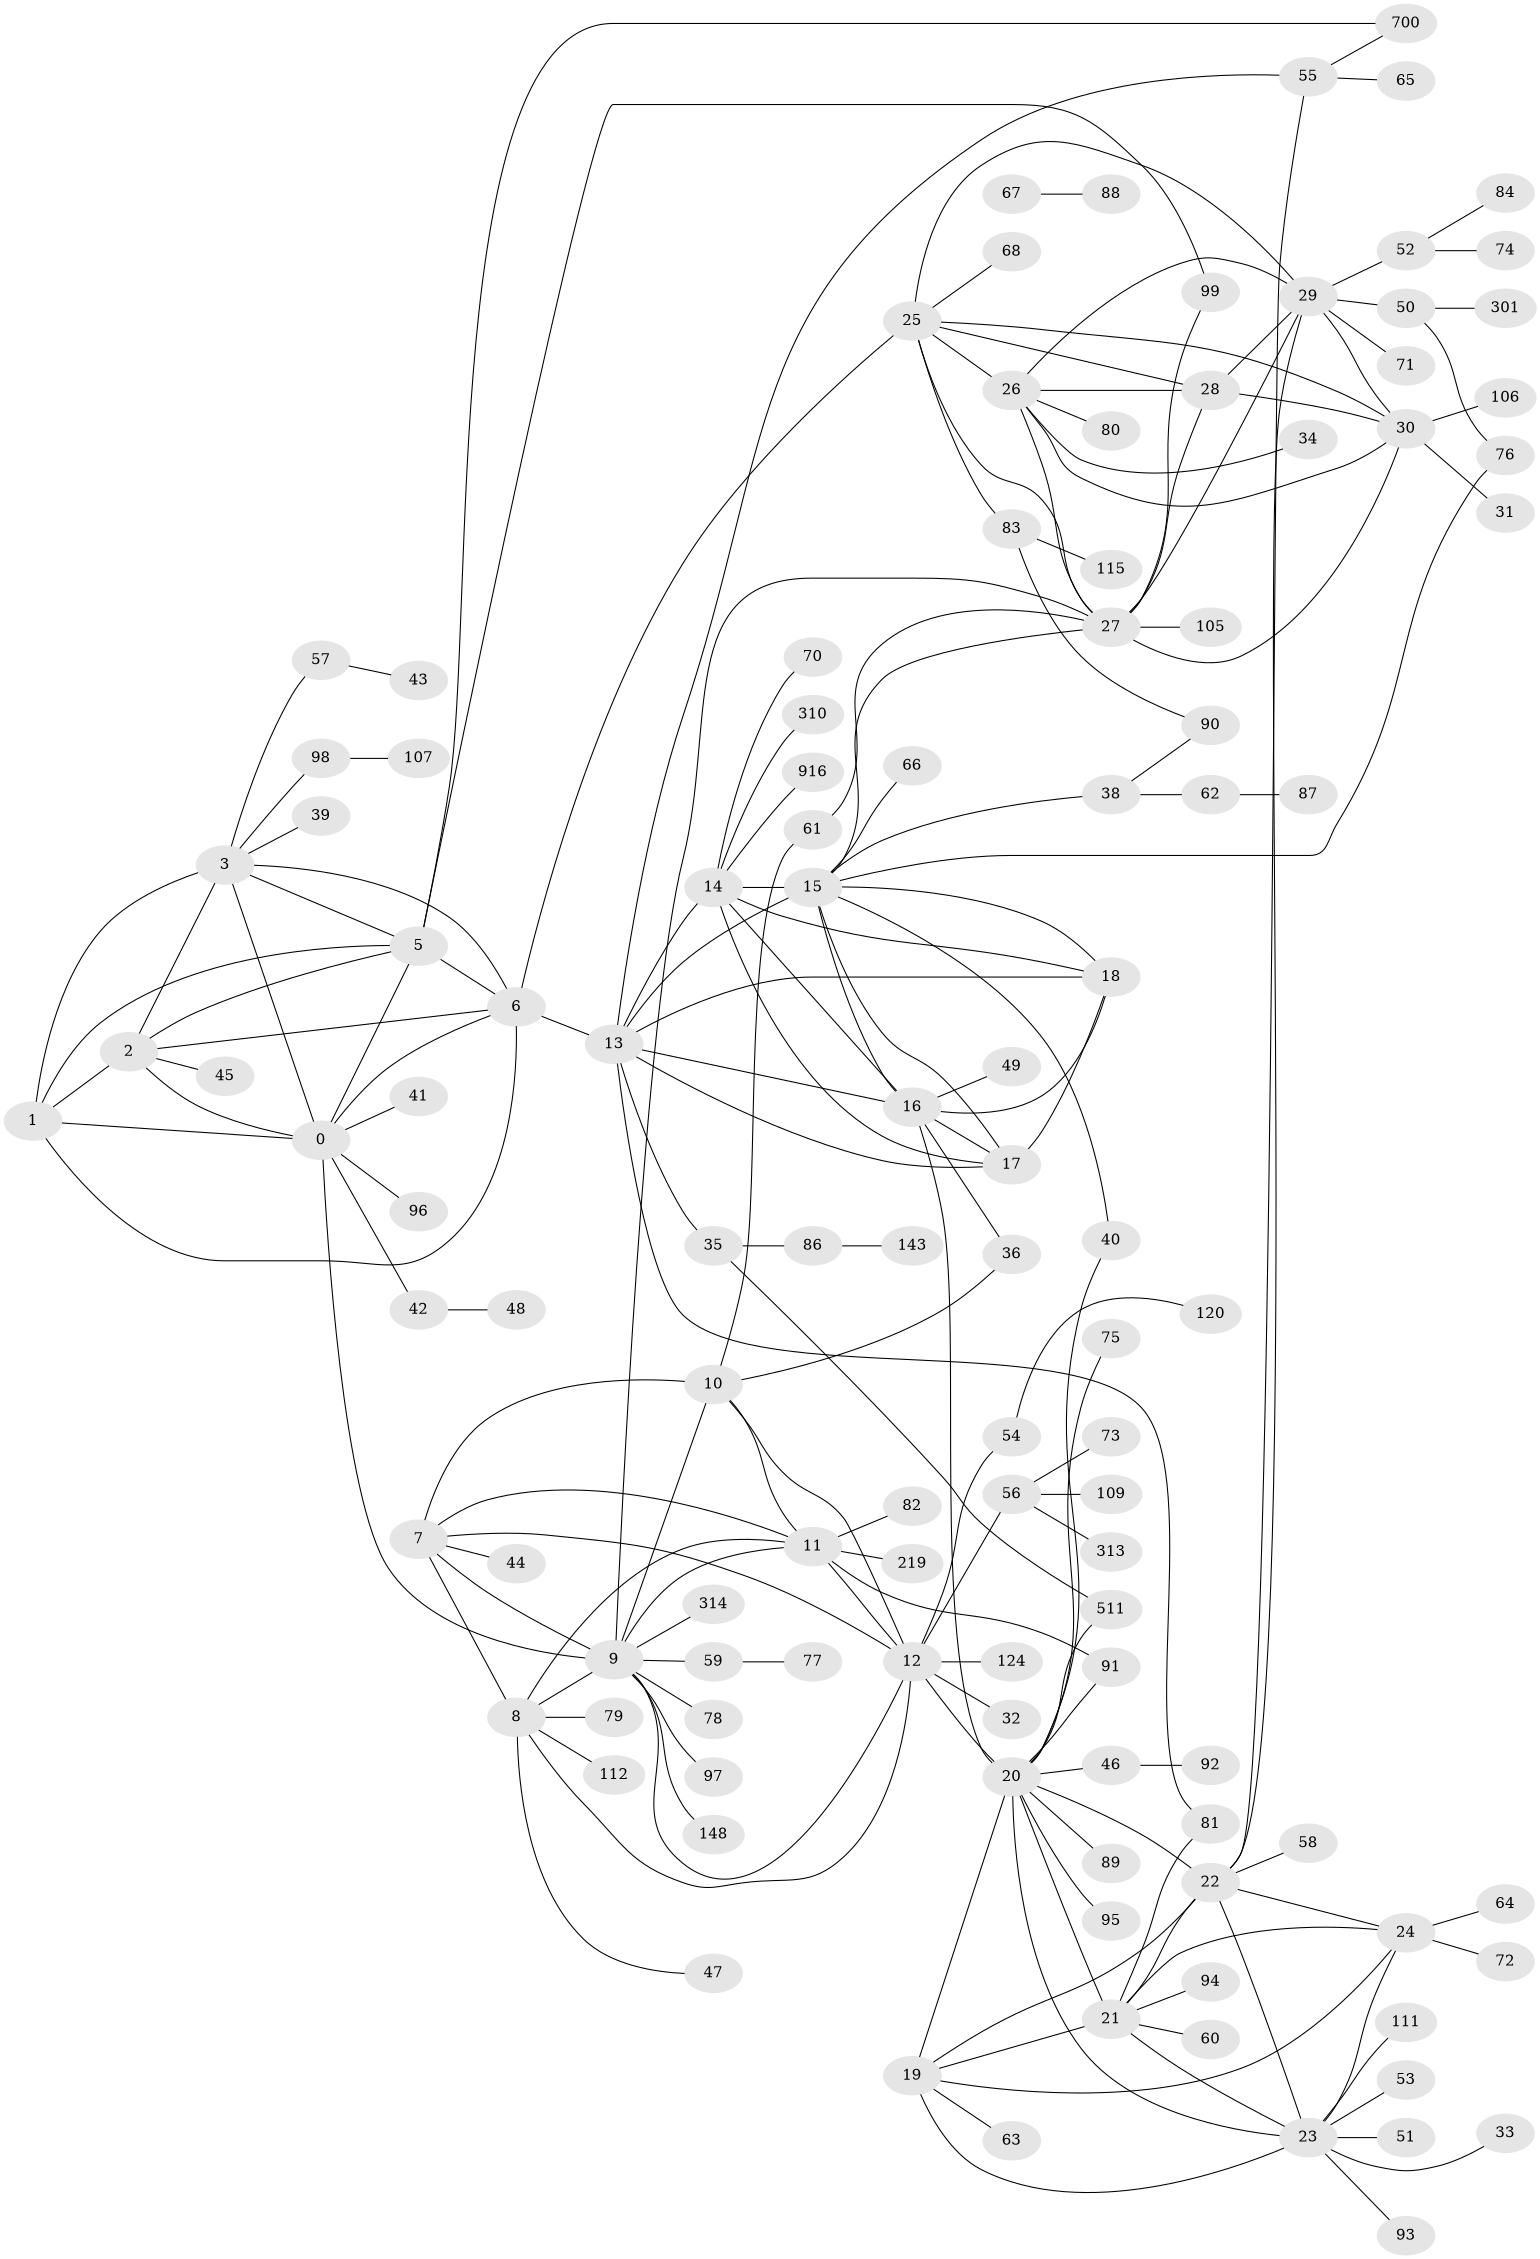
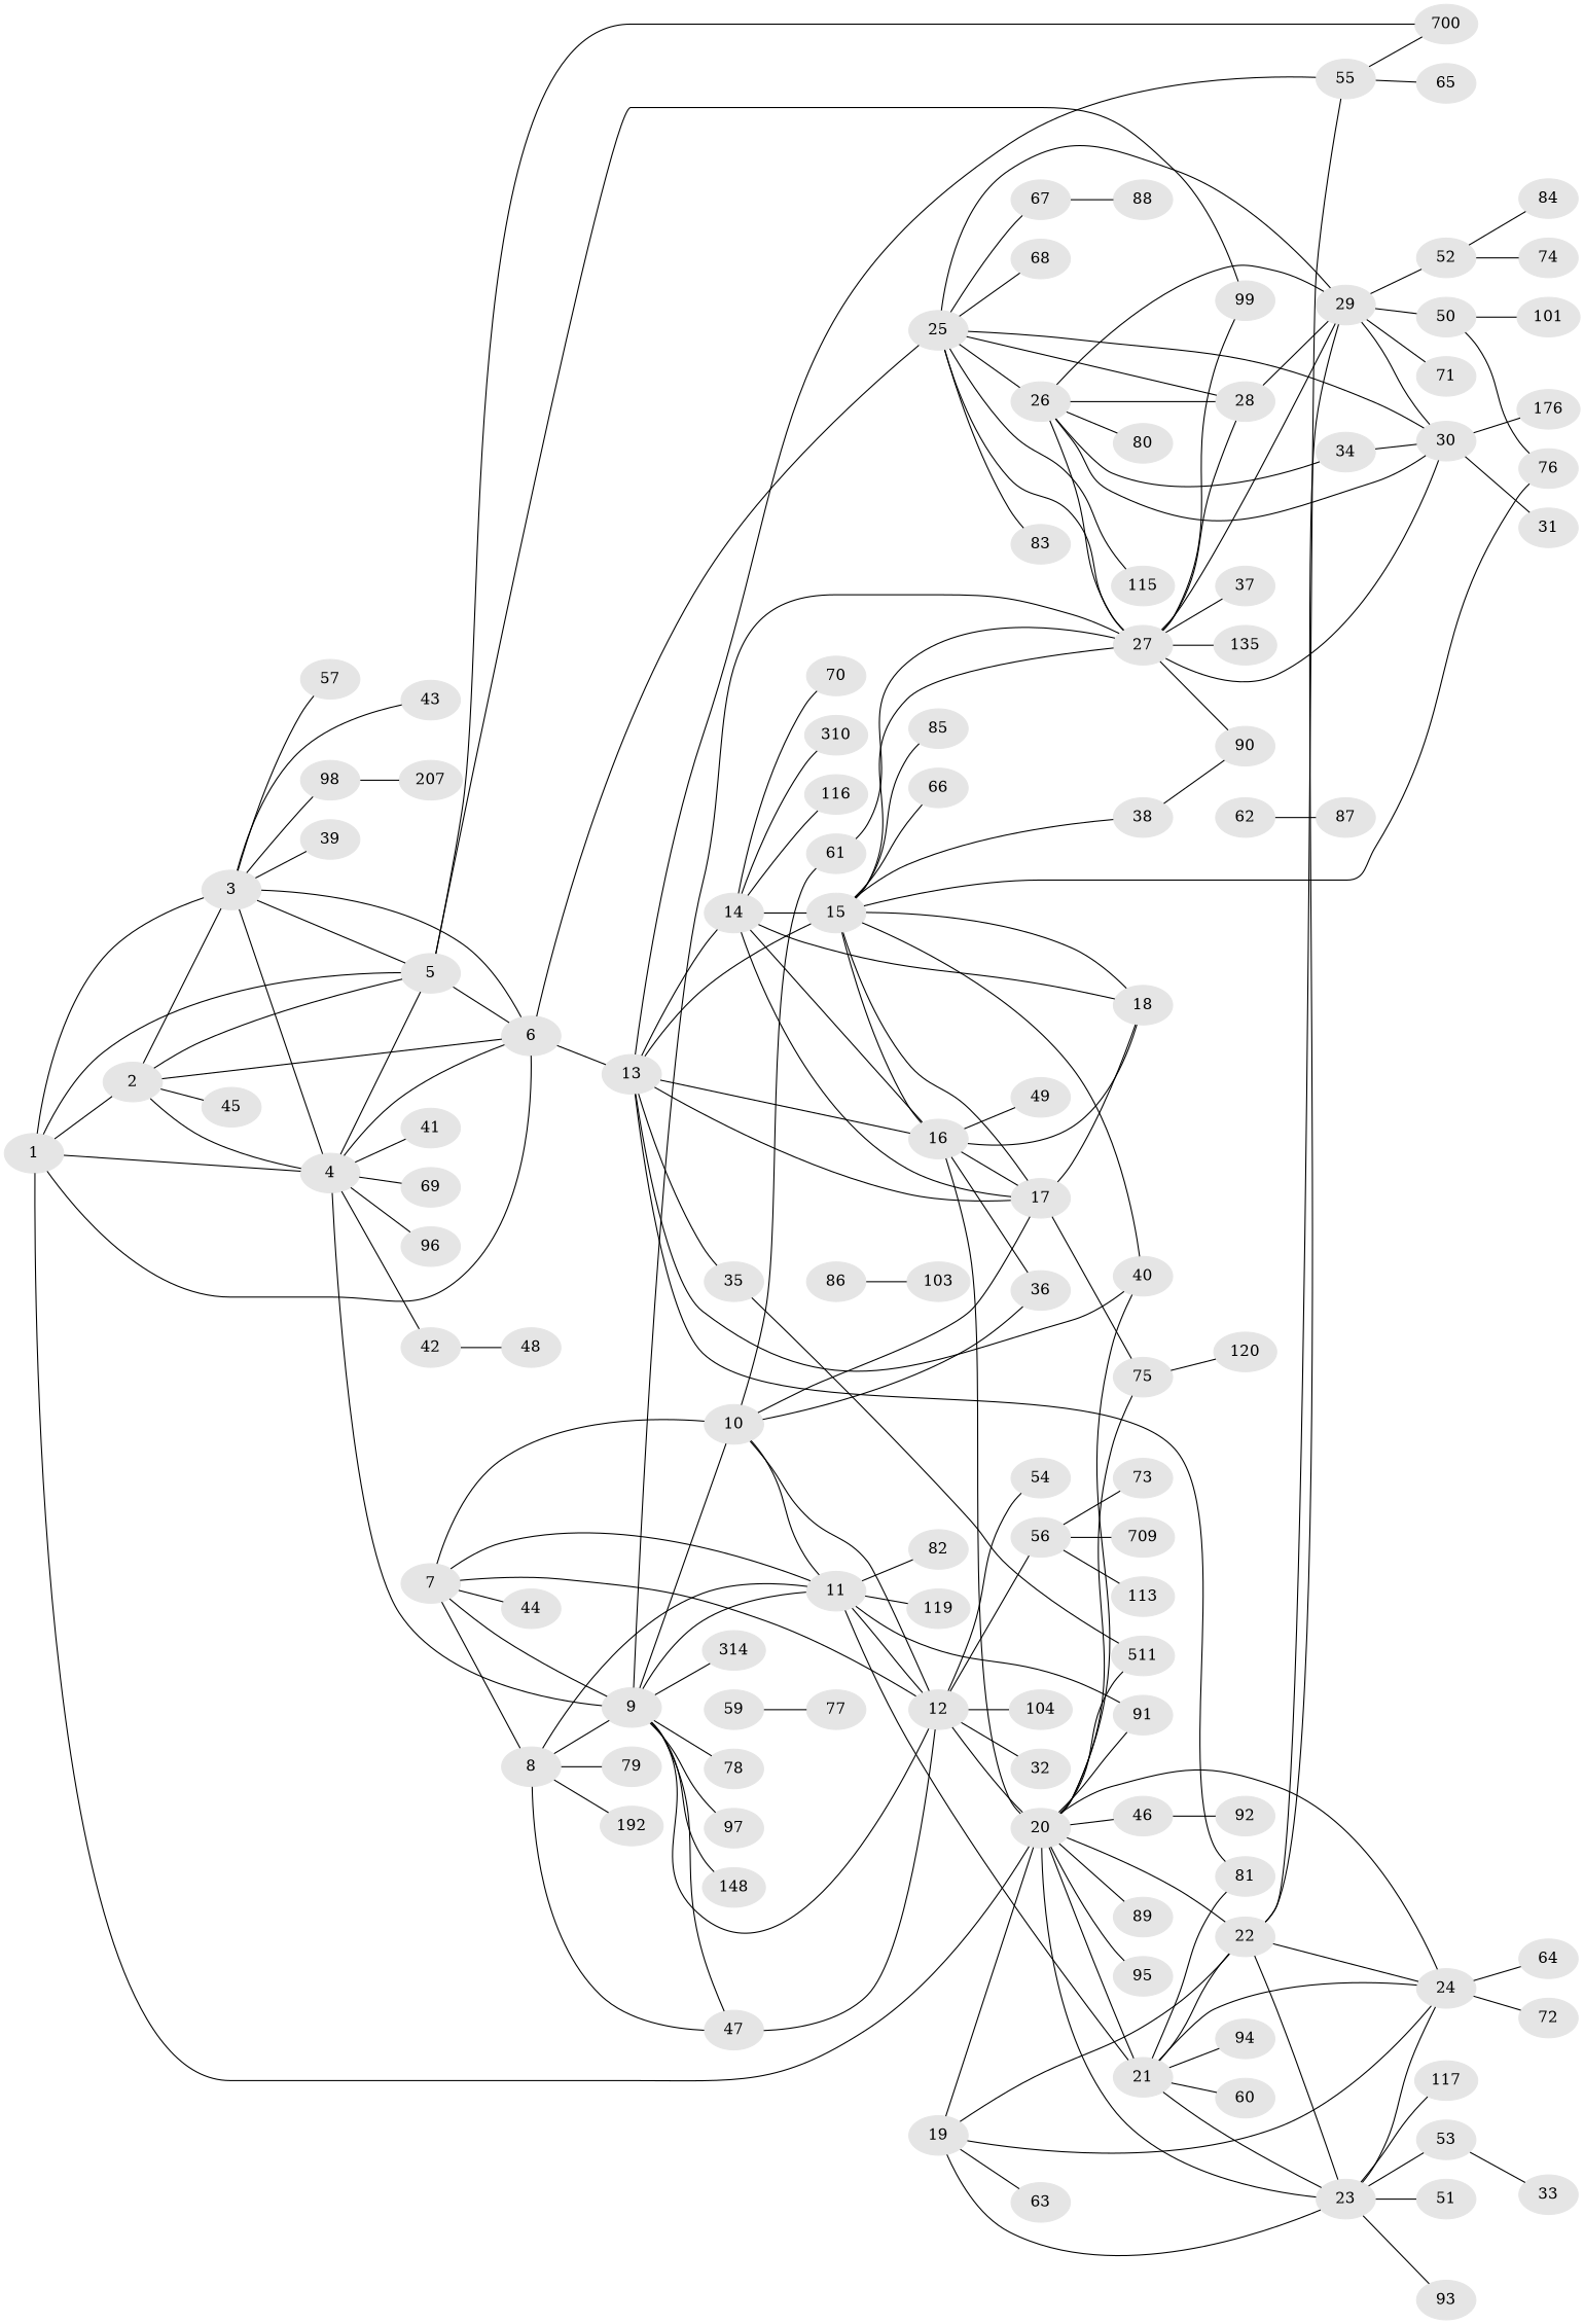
  graph {
    rankdir=LR
    node [color=gray90 style=filled]
    1
    2
    3
-   4 [label=0]
+   4
    5
    6
    20
    45
    57
    39
    43
    98
    9
    41
    42
+   69
    96
    99
    n19 [label=700]
    13
    25
    91
    40
    75
    21
    22
    23
    24
    46
    89
    95
    n32 [label=511]
-   107
+   107 [label=207]
    10
    11
    12
    27
    59
    78
    97
    n41 [label=148]
    n42 [label=314]
    48
    17
    14
    15
    16
    18
    35
    55
    81
    29
    26
    28
    30
    67
    68
    83
    115
    7
    8
    44
    47
    79
-   112
+   112 [label=192]
    36
    61
    82
-   119 [label=219]
+   119
    32
    54
    56
-   104 [label=124]
+   104
+   37
    90
-   105
+   105 [label=135]
    77
    120
    73
-   109
-   113 [label=313]
+   109 [label=709]
+   113
    70
    n83 [label=310]
-   116 [label=916]
+   116
    38
    66
    76
+   85
    49
    86
    65
    62
    19
    63
    60
    94
-   58
    33
    51
    53
    93
-   117 [label=111]
+   117
    64
    72
    92
    50
    52
    71
    34
    80
    31
-   106
+   106 [label=176]
    88
-   101 [label=301]
+   101
    74
    84
-   103 [label=143]
+   103
    87
    1 -- 2
    1 -- 3
    1 -- 4
    1 -- 5
    1 -- 6
+   1 -- 20
    2 -- 3
    2 -- 4
    2 -- 5
    2 -- 6
    2 -- 45
    3 -- 4
    3 -- 5
    3 -- 6
    3 -- 57
    3 -- 39
-   57 -- 43
+   3 -- 43
    3 -- 98
    4 -- 5
    4 -- 6
    4 -- 9
    4 -- 41
    4 -- 42
+   4 -- 69
    4 -- 96
    5 -- 6
    5 -- 99
    5 -- n19
    6 -- 13
    6 -- 25
    20 -- 91
    20 -- 40
    20 -- 75
    20 -- 21
    20 -- 22
    20 -- 23
+   20 -- 24
    20 -- 46
    20 -- 89
    20 -- 95
    20 -- n32
    98 -- 107
    9 -- 10
    9 -- 11
    9 -- 12
    9 -- 27
-   9 -- 59
+   9 -- 47
    9 -- 78
    9 -- 97
    9 -- n41
    9 -- n42
    42 -- 48
    13 -- 17
    13 -- 14
    13 -- 15
    13 -- 16
-   13 -- 18
+   13 -- 40
    13 -- 35
    13 -- 55
    13 -- 81
    25 -- 27
    25 -- 29
    25 -- 26
    25 -- 28
    25 -- 30
+   25 -- 67
    25 -- 68
    25 -- 83
-   83 -- 115
+   25 -- 115
    21 -- 22
    21 -- 23
    21 -- 24
    21 -- 81
    21 -- 60
    21 -- 94
    22 -- 23
    22 -- 24
    22 -- 55
    22 -- 29
-   22 -- 58
    23 -- 24
-   23 -- 33
+   53 -- 33
    23 -- 51
    23 -- 53
    23 -- 93
    23 -- 117
    24 -- 64
    24 -- 72
    46 -- 92
    10 -- 11
    10 -- 12
+   10 -- 17
    10 -- 36
    10 -- 61
    11 -- 91
    11 -- 12
    11 -- 82
    11 -- 119
    12 -- 20
    12 -- 32
    12 -- 54
    12 -- 56
    12 -- 104
    27 -- 99
    27 -- 29
    27 -- 28
    27 -- 30
-   83 -- 90
+   27 -- 37
+   27 -- 90
    27 -- 105
    59 -- 77
+   17 -- 75
    17 -- 18
    14 -- 17
    14 -- 15
    14 -- 16
    14 -- 18
    14 -- 70
    14 -- n83
    14 -- 116
    15 -- 40
    15 -- 27
    15 -- 17
    15 -- 16
    15 -- 18
    15 -- 38
    15 -- 66
    15 -- 76
+   15 -- 85
    16 -- 20
    16 -- 17
    16 -- 18
    16 -- 36
    16 -- 49
    35 -- n32
-   35 -- 86
    55 -- n19
    55 -- 65
    29 -- 30
    29 -- 50
    29 -- 52
    29 -- 71
    26 -- 27
    26 -- 29
    26 -- 28
    26 -- 30
    26 -- 34
    26 -- 80
    28 -- 29
-   28 -- 30
+   34 -- 30
    30 -- 31
    30 -- 106
    67 -- 88
    7 -- 9
    7 -- 10
    7 -- 11
    7 -- 12
    7 -- 8
    7 -- 44
    8 -- 9
    8 -- 11
-   8 -- 12
+   47 -- 12
    8 -- 47
    8 -- 79
    8 -- 112
    61 -- 27
-   54 -- 120
+   75 -- 120
    56 -- 73
    56 -- 109
    56 -- 113
    38 -- 90
-   38 -- 62
    86 -- 103
    62 -- 87
    19 -- 20
-   19 -- 21
+   11 -- 21
    19 -- 22
    19 -- 23
    19 -- 24
    19 -- 63
    50 -- 76
    50 -- 101
    52 -- 74
    52 -- 84
  }
